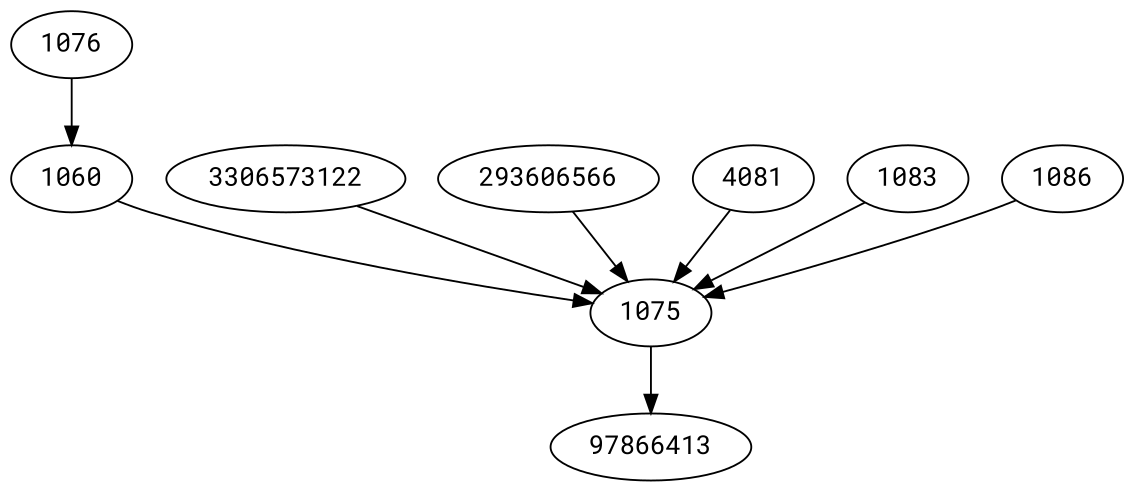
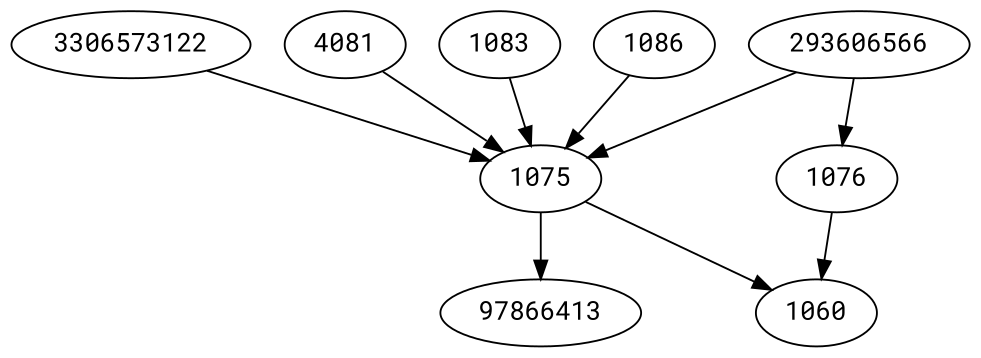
  strict digraph {
    fontname="Roboto Mono"
    node [fontname="Roboto Mono"]
    edge [fontname="Roboto Mono"]
    1075
    1060
    97866413
    3306573122
    293606566
    1076
    n7 [label=4081]
    1083
    n9 [label=1086]
-   1060 -> 1075
+   1075 -> 1060
    1075 -> 97866413
    3306573122 -> 1075
    293606566 -> 1075
+   293606566 -> 1076
    1076 -> 1060
    n7 -> 1075
    1083 -> 1075
    n9 -> 1075
  }
